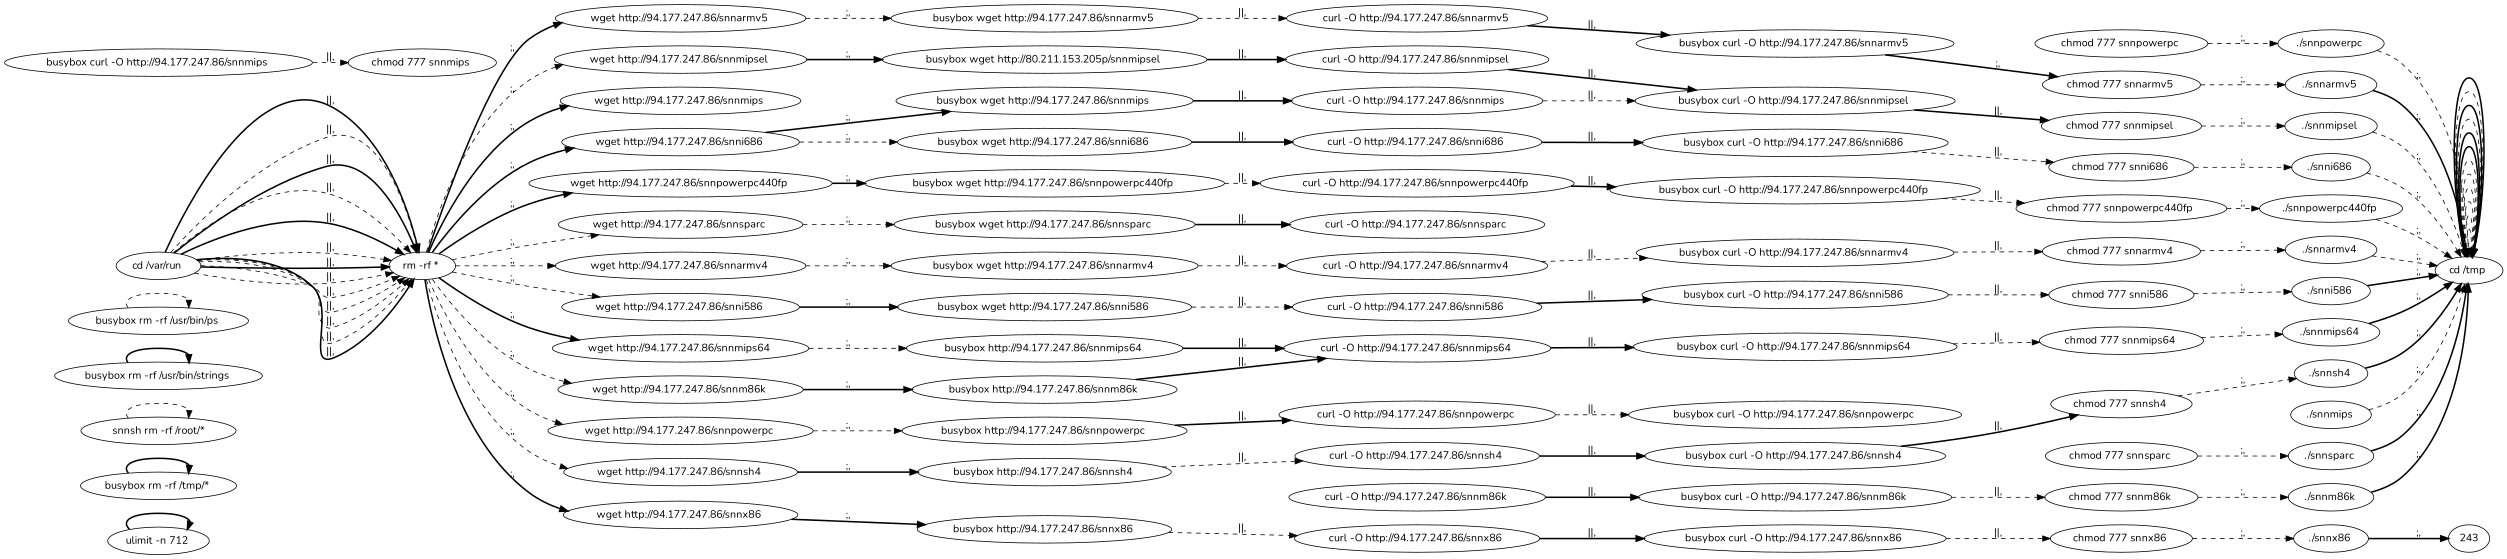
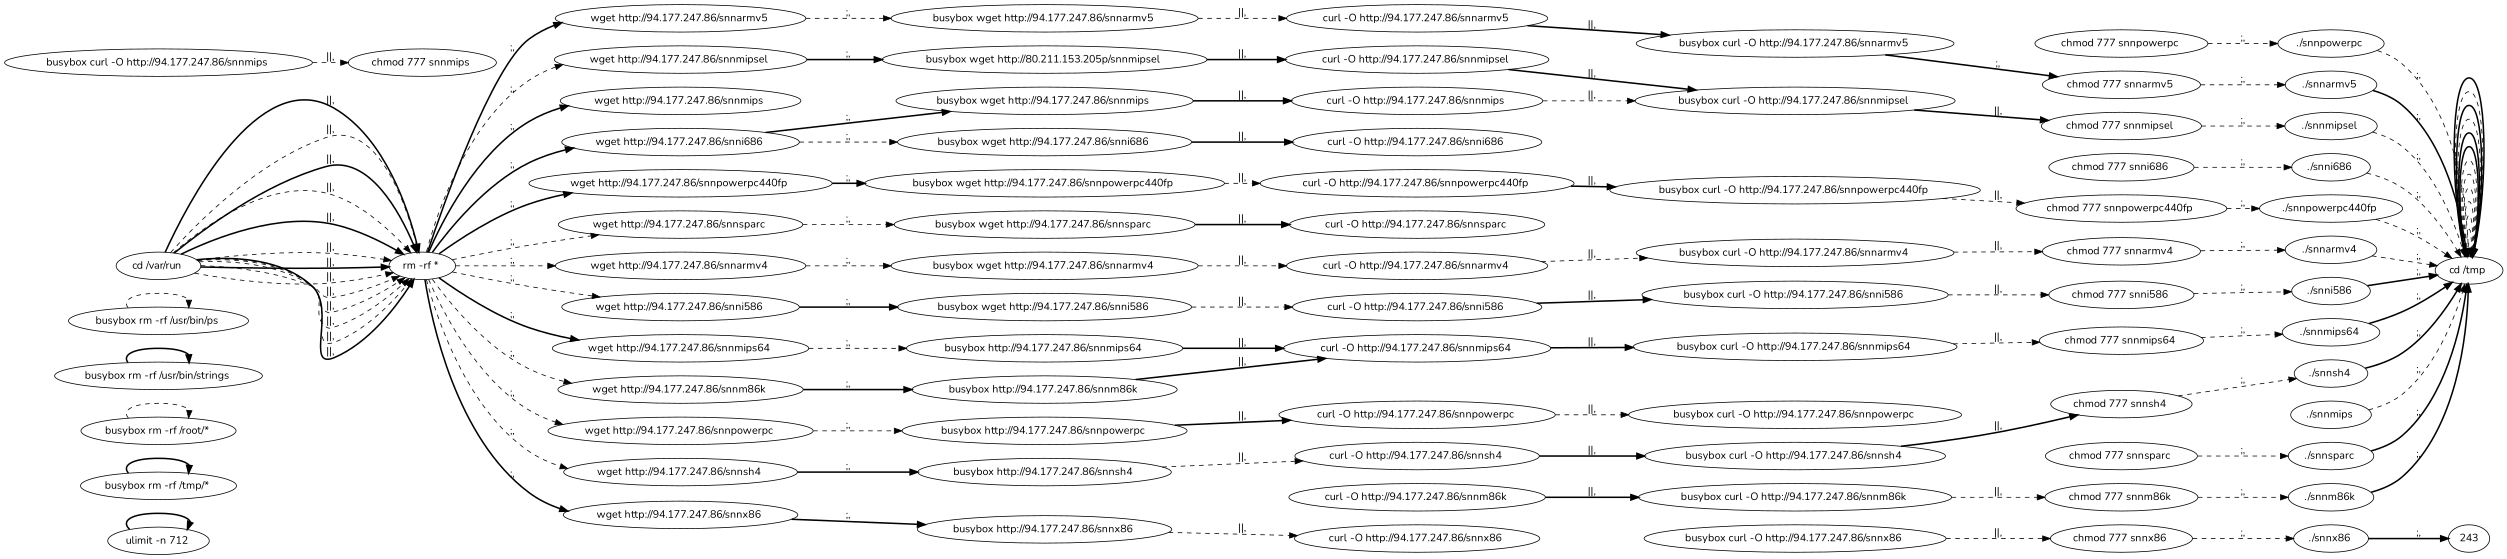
  digraph {
    fontname=Nunito
    rankdir=LR
    node [fontname=Nunito]
    edge [fontname=Nunito style=dashed]
    n1 [label="ulimit -n 712 "]
    n2 [label="busybox rm -rf /tmp/* "]
-   n3 [label="snnsh rm -rf /root/*"]
+   n3 [label="busybox rm -rf /root/* "]
    n4 [label="busybox rm -rf /usr/bin/strings "]
    n5 [label="busybox rm -rf /usr/bin/ps "]
    n6 [label="cd /tmp "]
    n7 [label="cd /var/run "]
    n8 [label="rm -rf * "]
    n9 [label="wget http://94.177.247.86/snnarmv5 "]
    n10 [label="wget http://94.177.247.86/snni686 "]
    n11 [label="wget http://94.177.247.86/snnmips "]
    n12 [label="wget http://94.177.247.86/snnmipsel "]
    n13 [label="wget http://94.177.247.86/snnpowerpc440fp "]
    n14 [label="wget http://94.177.247.86/snnsparc "]
    n15 [label="wget http://94.177.247.86/snnarmv4 "]
    n16 [label="wget http://94.177.247.86/snni586 "]
    n17 [label="wget http://94.177.247.86/snnm86k "]
    n18 [label="wget http://94.177.247.86/snnmips64 "]
    n19 [label="wget http://94.177.247.86/snnpowerpc "]
    n20 [label="wget http://94.177.247.86/snnsh4 "]
    n21 [label="wget http://94.177.247.86/snnx86 "]
    n22 [label="busybox wget http://94.177.247.86/snnarmv5 "]
    n23 [label="busybox wget http://94.177.247.86/snni686 "]
    n24 [label="busybox wget http://94.177.247.86/snnmips "]
    n25 [label="busybox wget http://80.211.153.205p/snnmipsel "]
    n26 [label="busybox wget http://94.177.247.86/snnpowerpc440fp "]
    n27 [label="busybox wget http://94.177.247.86/snnsparc "]
    n28 [label="busybox wget http://94.177.247.86/snnarmv4 "]
    n29 [label="busybox wget http://94.177.247.86/snni586 "]
    n30 [label="busybox http://94.177.247.86/snnm86k "]
    n31 [label="busybox http://94.177.247.86/snnmips64 "]
    n32 [label="busybox http://94.177.247.86/snnpowerpc "]
    n33 [label="busybox http://94.177.247.86/snnsh4 "]
    n34 [label="busybox http://94.177.247.86/snnx86 "]
    n35 [label="curl -O http://94.177.247.86/snnarmv5 "]
    n36 [label="busybox curl -O http://94.177.247.86/snnarmv5 "]
    n37 [label="chmod 777 snnarmv5 "]
    n38 [label="./snnarmv5 "]
    n39 [label="curl -O http://94.177.247.86/snni686 "]
-   n40 [label="busybox curl -O http://94.177.247.86/snni686 "]
    n41 [label="chmod 777 snni686 "]
    n42 [label="./snni686 "]
    n43 [label="curl -O http://94.177.247.86/snnmips "]
    n44 [label="busybox curl -O http://94.177.247.86/snnmipsel "]
    n45 [label="busybox curl -O http://94.177.247.86/snnmips "]
    n46 [label="chmod 777 snnmips "]
    n47 [label="./snnmips "]
    n48 [label="curl -O http://94.177.247.86/snnmipsel "]
    n49 [label="chmod 777 snnmipsel "]
    n50 [label="./snnmipsel "]
    n51 [label="curl -O http://94.177.247.86/snnpowerpc440fp "]
    n52 [label="busybox curl -O http://94.177.247.86/snnpowerpc440fp "]
    n53 [label="chmod 777 snnpowerpc440fp "]
    n54 [label="./snnpowerpc440fp "]
    n55 [label="curl -O http://94.177.247.86/snnsparc "]
    n56 [label="chmod 777 snnsparc "]
    n57 [label="./snnsparc "]
    n58 [label="curl -O http://94.177.247.86/snnarmv4 "]
    n59 [label="busybox curl -O http://94.177.247.86/snnarmv4 "]
    n60 [label="chmod 777 snnarmv4 "]
    n61 [label="./snnarmv4 "]
    n62 [label="curl -O http://94.177.247.86/snni586 "]
    n63 [label="busybox curl -O http://94.177.247.86/snni586 "]
    n64 [label="chmod 777 snni586 "]
    n65 [label="./snni586 "]
    n66 [label="curl -O http://94.177.247.86/snnmips64 "]
    n67 [label="curl -O http://94.177.247.86/snnm86k "]
    n68 [label="busybox curl -O http://94.177.247.86/snnm86k "]
    n69 [label="chmod 777 snnm86k "]
    n70 [label="./snnm86k "]
    n71 [label="busybox curl -O http://94.177.247.86/snnmips64 "]
    n72 [label="chmod 777 snnmips64 "]
    n73 [label="./snnmips64 "]
    n74 [label="curl -O http://94.177.247.86/snnpowerpc "]
    n75 [label="busybox curl -O http://94.177.247.86/snnpowerpc "]
    n76 [label="chmod 777 snnpowerpc "]
    n77 [label="./snnpowerpc "]
    n78 [label="curl -O http://94.177.247.86/snnsh4 "]
    n79 [label="busybox curl -O http://94.177.247.86/snnsh4 "]
    n80 [label="chmod 777 snnsh4 "]
    n81 [label="./snnsh4 "]
    n82 [label="curl -O http://94.177.247.86/snnx86 "]
    n83 [label="busybox curl -O http://94.177.247.86/snnx86 "]
    n84 [label="chmod 777 snnx86 "]
    n85 [label="./snnx86 "]
    243
    n1 -> n1 [style=bold]
    n2 -> n2 [style=bold]
    n3 -> n3
    n4 -> n4 [style=bold]
    n5 -> n5
    n6 -> n6
    n6 -> n6
    n6 -> n6
    n6 -> n6
    n6 -> n6
    n6 -> n6
    n6 -> n6
    n6 -> n6 [style=bold]
    n6 -> n6 [style=bold]
    n6 -> n6
    n6 -> n6 [style=bold]
    n6 -> n6
    n6 -> n6 [style=bold]
    n7 -> n8 [label="||," style=bold]
    n7 -> n8 [label="||,"]
    n7 -> n8 [label="||," style=bold]
    n7 -> n8 [label="||,"]
    n7 -> n8 [label="||," style=bold]
    n7 -> n8 [label="||,"]
    n7 -> n8 [label="||," style=bold]
    n7 -> n8 [label="||,"]
    n7 -> n8 [label="||,"]
    n7 -> n8 [label="||,"]
    n7 -> n8 [label="||,"]
    n7 -> n8 [label="||,"]
    n7 -> n8 [label="||," style=bold]
    n8 -> n9 [label=";," style=bold]
    n8 -> n10 [label=";," style=bold]
    n8 -> n11 [label=";," style=bold]
    n8 -> n12 [label=";,"]
    n8 -> n13 [label=";," style=bold]
    n8 -> n14 [label=";,"]
    n8 -> n15 [label=";,"]
    n8 -> n16 [label=";,"]
    n8 -> n17 [label=";,"]
    n8 -> n18 [label=";," style=bold]
    n8 -> n19 [label=";,"]
    n8 -> n20 [label=";,"]
    n8 -> n21 [label=";," style=bold]
    n9 -> n22 [label=";,"]
    n10 -> n23 [label=";,"]
    n10 -> n24 [label=";," style=bold]
    n12 -> n25 [label=";," style=bold]
    n13 -> n26 [label=";," style=bold]
    n14 -> n27 [label=";,"]
    n15 -> n28 [label=";,"]
    n16 -> n29 [label=";," style=bold]
    n17 -> n30 [label=";," style=bold]
    n18 -> n31 [label=";,"]
    n19 -> n32 [label=";,"]
    n20 -> n33 [label=";," style=bold]
    n21 -> n34 [label=";," style=bold]
    n22 -> n35 [label="||,"]
    n23 -> n39 [label="||," style=bold]
    n24 -> n43 [label="||," style=bold]
    n25 -> n48 [label="||," style=bold]
    n26 -> n51 [label="||,"]
    n27 -> n55 [label="||," style=bold]
    n28 -> n58 [label="||,"]
    n29 -> n62 [label="||,"]
    n30 -> n66 [label="||," style=bold]
    n31 -> n66 [label="||," style=bold]
    n32 -> n74 [label="||," style=bold]
    n33 -> n78 [label="||,"]
    n34 -> n82 [label="||,"]
    n35 -> n36 [label="||," style=bold]
    n36 -> n37 [label=";," style=bold]
    n37 -> n38 [label=";,"]
    n38 -> n6 [label=";," style=bold]
-   n39 -> n40 [label="||," style=bold]
-   n40 -> n41 [label="||,"]
    n41 -> n42 [label=";,"]
    n42 -> n6 [label=";,"]
    n43 -> n44 [label="||,"]
    n44 -> n49 [label="||," style=bold]
    n45 -> n46 [label="||,"]
    n47 -> n6 [label=";,"]
    n48 -> n44 [label="||," style=bold]
    n49 -> n50 [label=";,"]
    n50 -> n6 [label=";,"]
    n51 -> n52 [label="||," style=bold]
    n52 -> n53 [label="||,"]
    n53 -> n54 [label=";,"]
    n54 -> n6 [label=";,"]
    n56 -> n57 [label=";,"]
    n57 -> n6 [label=";," style=bold]
    n58 -> n59 [label="||,"]
    n59 -> n60 [label="||,"]
    n60 -> n61 [label=";,"]
    n61 -> n6 [label=";,"]
    n62 -> n63 [label="||," style=bold]
    n63 -> n64 [label="||,"]
    n64 -> n65 [label=";,"]
    n65 -> n6 [label=";," style=bold]
    n66 -> n71 [label="||," style=bold]
    n67 -> n68 [label="||," style=bold]
    n68 -> n69 [label="||,"]
    n69 -> n70 [label=";,"]
    n70 -> n6 [label=";," style=bold]
    n71 -> n72 [label="||,"]
    n72 -> n73 [label=";,"]
    n73 -> n6 [label=";," style=bold]
    n74 -> n75 [label="||,"]
    n76 -> n77 [label=";,"]
    n77 -> n6 [label=";,"]
    n78 -> n79 [label="||," style=bold]
    n79 -> n80 [label="||," style=bold]
    n80 -> n81 [label=";,"]
    n81 -> n6 [label=";," style=bold]
-   n82 -> n83 [label="||," style=bold]
    n83 -> n84 [label="||,"]
    n84 -> n85 [label=";,"]
    n85 -> 243 [label=";," style=bold]
  }
